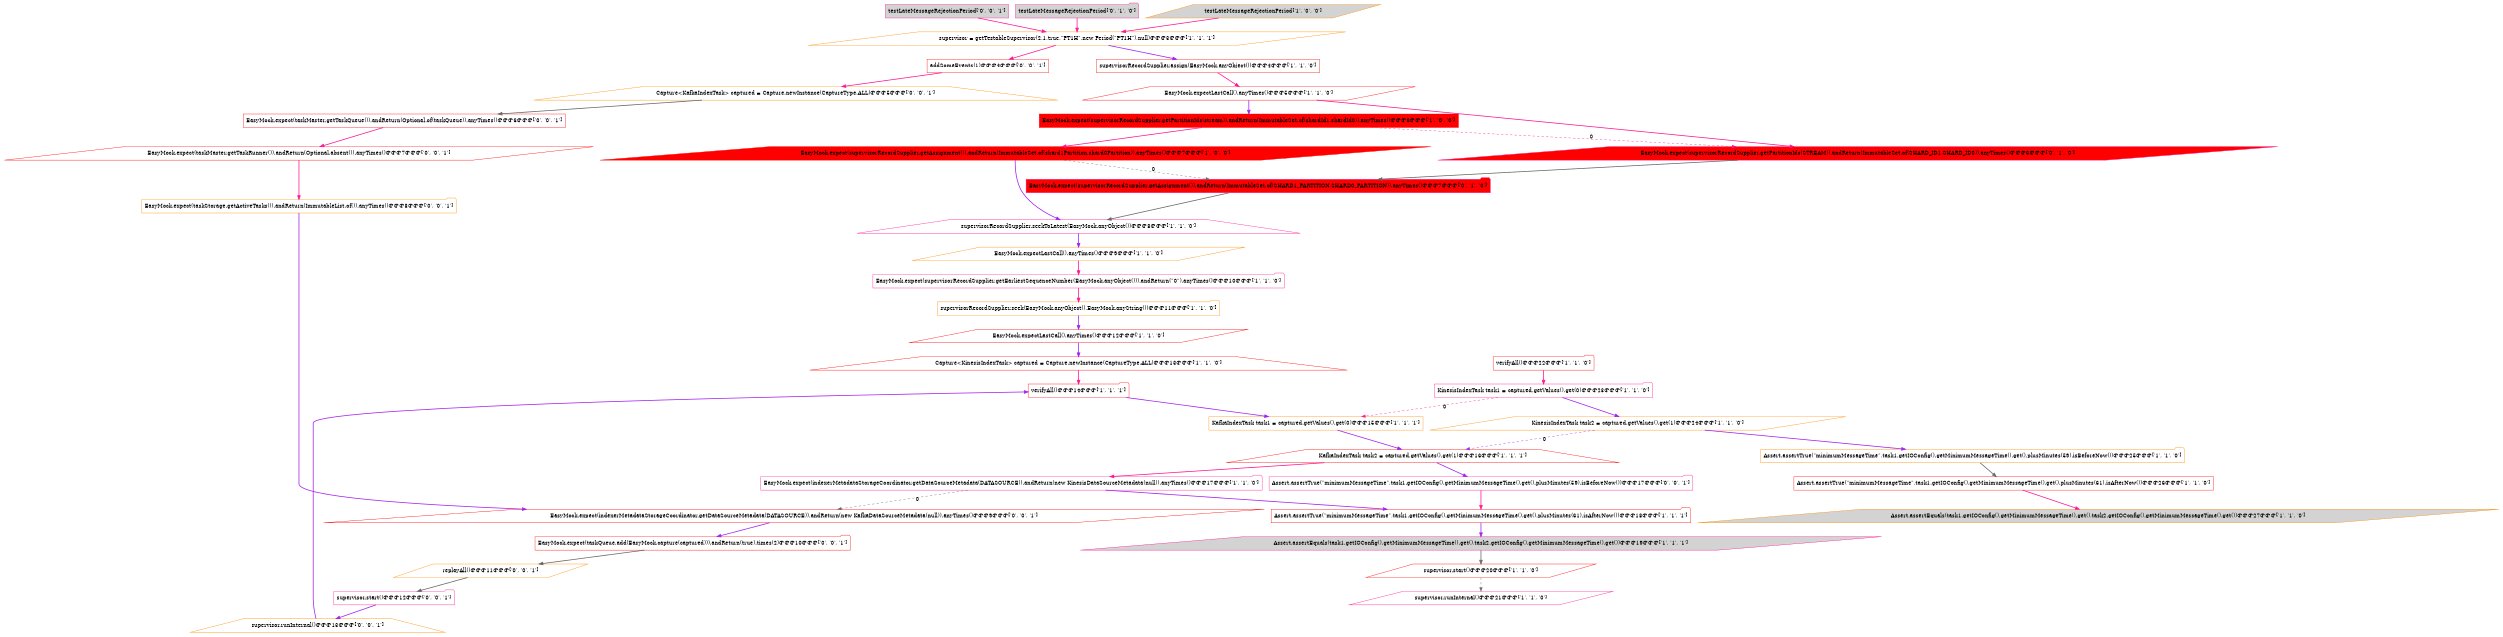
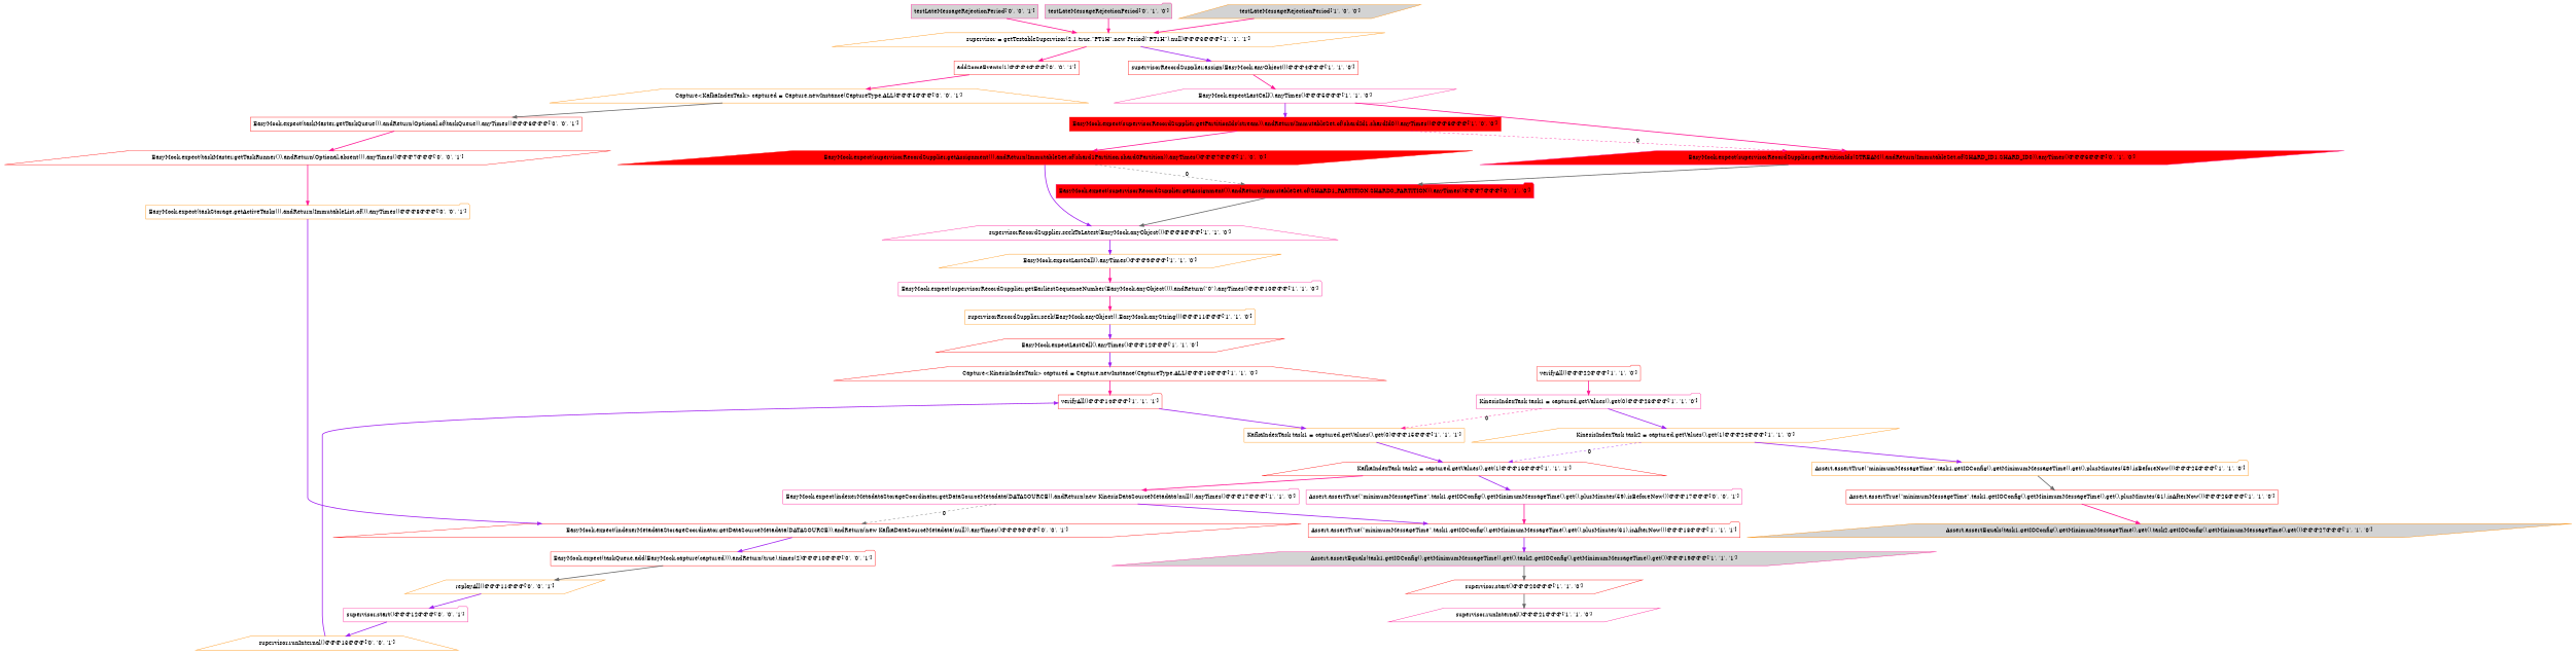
  digraph {
    node [color=red fillcolor=white shape=parallelogram style=filled]
    edge [color=deeppink style=bold]
    n1 [label="supervisorRecordSupplier.assign(EasyMock.anyObject())@@@4@@@['1', '1', '0']" shape=box]
-   n2 [label="EasyMock.expectLastCall().anyTimes()@@@5@@@['1', '1', '0']"]
+   n2 [color=deeppink label="EasyMock.expectLastCall().anyTimes()@@@5@@@['1', '1', '0']"]
    n3 [color=deeppink fillcolor=red label="EasyMock.expect(supervisorRecordSupplier.getPartitionIds(STREAM)).andReturn(ImmutableSet.of(SHARD_ID1,SHARD_ID0)).anyTimes()@@@6@@@['0', '1', '0']"]
    n4 [fillcolor=red label="EasyMock.expect(supervisorRecordSupplier.getPartitionIds(stream)).andReturn(ImmutableSet.of(shardId1,shardId0)).anyTimes()@@@6@@@['1', '0', '0']" shape=box]
    n5 [fillcolor=red label="EasyMock.expect(supervisorRecordSupplier.getAssignment()).andReturn(ImmutableSet.of(shard1Partition,shard0Partition)).anyTimes()@@@7@@@['1', '0', '0']"]
    n6 [color=deeppink label="supervisorRecordSupplier.seekToLatest(EasyMock.anyObject())@@@8@@@['1', '1', '0']" shape=trapezium]
    n7 [color=deeppink fillcolor=red label="EasyMock.expect(supervisorRecordSupplier.getAssignment()).andReturn(ImmutableSet.of(SHARD1_PARTITION,SHARD0_PARTITION)).anyTimes()@@@7@@@['0', '1', '0']" shape=folder]
    n8 [color=darkorange label="EasyMock.expectLastCall().anyTimes()@@@9@@@['1', '1', '0']"]
    n9 [color=deeppink label="supervisor.start()@@@12@@@['0', '0', '1']" shape=folder]
    n10 [color=darkorange label="supervisor.runInternal()@@@13@@@['0', '0', '1']" shape=trapezium]
    n11 [label="verifyAll()@@@14@@@['1', '1', '1']" shape=folder]
    n12 [label="EasyMock.expectLastCall().anyTimes()@@@12@@@['1', '1', '0']"]
    n13 [label="Capture<KinesisIndexTask> captured = Capture.newInstance(CaptureType.ALL)@@@13@@@['1', '1', '0']" shape=trapezium]
    n14 [color=darkorange label="KafkaIndexTask task1 = captured.getValues().get(0)@@@15@@@['1', '1', '1']" shape=box]
    n15 [color=darkorange label="supervisorRecordSupplier.seek(EasyMock.anyObject(),EasyMock.anyString())@@@11@@@['1', '1', '0']" shape=folder]
    n16 [color=darkorange label="EasyMock.expect(taskStorage.getActiveTasks()).andReturn(ImmutableList.of()).anyTimes()@@@8@@@['0', '0', '1']" shape=folder]
    n17 [label="EasyMock.expect(indexerMetadataStorageCoordinator.getDataSourceMetadata(DATASOURCE)).andReturn(new KafkaDataSourceMetadata(null)).anyTimes()@@@9@@@['0', '0', '1']"]
    n18 [label="EasyMock.expect(taskQueue.add(EasyMock.capture(captured))).andReturn(true).times(2)@@@10@@@['0', '0', '1']" shape=folder]
    n19 [color=deeppink fillcolor=lightgray label="testLateMessageRejectionPeriod['0', '0', '1']" shape=box]
    n20 [color=darkorange label="supervisor = getTestableSupervisor(2,1,true,\"PT1H\",new Period(\"PT1H\"),null)@@@3@@@['1', '1', '1']"]
    n21 [label="addSomeEvents(1)@@@4@@@['0', '0', '1']" shape=box]
    n22 [color=darkorange label="Capture<KafkaIndexTask> captured = Capture.newInstance(CaptureType.ALL)@@@5@@@['0', '0', '1']" shape=trapezium]
    n23 [label="EasyMock.expect(taskMaster.getTaskQueue()).andReturn(Optional.of(taskQueue)).anyTimes()@@@6@@@['0', '0', '1']" shape=box]
    n24 [label="EasyMock.expect(taskMaster.getTaskRunner()).andReturn(Optional.absent()).anyTimes()@@@7@@@['0', '0', '1']"]
    n25 [color=darkorange label="Assert.assertTrue(\"minimumMessageTime\",task1.getIOConfig().getMinimumMessageTime().get().plusMinutes(59).isBeforeNow())@@@25@@@['1', '1', '0']" shape=folder]
    n26 [label="Assert.assertTrue(\"minimumMessageTime\",task1.getIOConfig().getMinimumMessageTime().get().plusMinutes(61).isAfterNow())@@@26@@@['1', '1', '0']" shape=box]
    n27 [color=darkorange fillcolor=lightgray label="Assert.assertEquals(task1.getIOConfig().getMinimumMessageTime().get(),task2.getIOConfig().getMinimumMessageTime().get())@@@27@@@['1', '1', '0']"]
    n28 [color=deeppink label="Assert.assertTrue(\"minimumMessageTime\",task1.getIOConfig().getMinimumMessageTime().get().plusMinutes(59).isBeforeNow())@@@17@@@['0', '0', '1']" shape=folder]
    n29 [label="Assert.assertTrue(\"minimumMessageTime\",task1.getIOConfig().getMinimumMessageTime().get().plusMinutes(61).isAfterNow())@@@18@@@['1', '1', '1']" shape=folder]
    n30 [color=deeppink fillcolor=lightgray label="Assert.assertEquals(task1.getIOConfig().getMinimumMessageTime().get(),task2.getIOConfig().getMinimumMessageTime().get())@@@19@@@['1', '1', '1']"]
    n31 [color=deeppink label="EasyMock.expect(supervisorRecordSupplier.getEarliestSequenceNumber(EasyMock.anyObject())).andReturn(\"0\").anyTimes()@@@10@@@['1', '1', '0']" shape=folder]
    n32 [label="supervisor.start()@@@20@@@['1', '1', '0']"]
    n33 [color=deeppink label="supervisor.runInternal()@@@21@@@['1', '1', '0']"]
    n34 [color=darkorange label="replayAll()@@@11@@@['0', '0', '1']"]
    n35 [color=deeppink fillcolor=lightgray label="testLateMessageRejectionPeriod['0', '1', '0']" shape=folder]
    n36 [color=deeppink label="EasyMock.expect(indexerMetadataStorageCoordinator.getDataSourceMetadata(DATASOURCE)).andReturn(new KinesisDataSourceMetadata(null)).anyTimes()@@@17@@@['1', '1', '0']" shape=folder]
    n37 [label="verifyAll()@@@22@@@['1', '1', '0']" shape=folder]
    n38 [color=deeppink label="KinesisIndexTask task1 = captured.getValues().get(0)@@@23@@@['1', '1', '0']" shape=folder]
    n39 [color=darkorange label="KinesisIndexTask task2 = captured.getValues().get(1)@@@24@@@['1', '1', '0']"]
    n40 [label="KafkaIndexTask task2 = captured.getValues().get(1)@@@16@@@['1', '1', '1']" shape=trapezium]
    n41 [color=darkorange fillcolor=lightgray label="testLateMessageRejectionPeriod['1', '0', '0']"]
    n1 -> n2
    n2 -> n3
    n2 -> n4 [color=purple]
    n3 -> n7 [color=gray40]
    n4 -> n3 [label=0 style=dashed]
    n4 -> n5
    n5 -> n6 [color=purple]
    n5 -> n7 [color=gray40 label=0 style=dashed]
    n6 -> n8 [color=purple]
    n7 -> n6 [color=gray40]
    n8 -> n31
    n9 -> n10 [color=purple]
    n10 -> n11 [color=purple]
    n11 -> n14 [color=purple]
    n12 -> n13 [color=purple]
    n13 -> n11
    n14 -> n40 [color=purple]
    n15 -> n12 [color=purple]
    n16 -> n17 [color=purple]
    n17 -> n18 [color=purple]
    n18 -> n34 [color=gray40]
    n19 -> n20
    n20 -> n1 [color=purple]
    n20 -> n21
    n21 -> n22
    n22 -> n23 [color=gray40]
    n23 -> n24
    n24 -> n16
    n25 -> n26 [color=gray40]
    n26 -> n27
    n28 -> n29
    n29 -> n30 [color=purple]
    n30 -> n32 [color=gray40]
    n31 -> n15
-   n32 -> n33 [color=gray40 style=dashed]
-   n34 -> n9 [color=gray40]
+   n32 -> n33 [color=gray40]
+   n34 -> n9 [color=purple]
    n35 -> n20
    n36 -> n17 [color=gray40 label=0 style=dashed]
    n36 -> n29 [color=purple]
    n37 -> n38
    n38 -> n14 [label=0 style=dashed]
    n38 -> n39 [color=purple]
    n39 -> n25 [color=purple]
    n39 -> n40 [color=purple label=0 style=dashed]
    n40 -> n28 [color=purple]
    n40 -> n36
    n41 -> n20
  }
